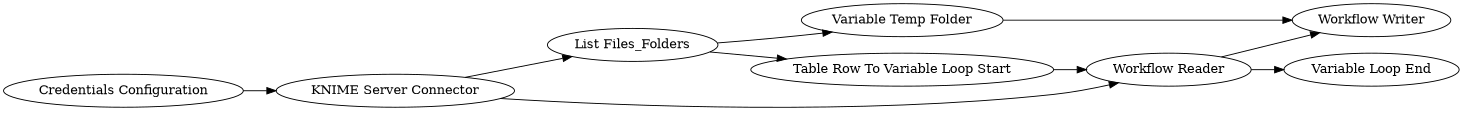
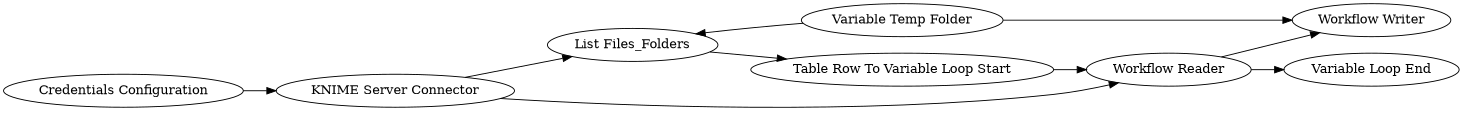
  digraph {
    rankdir=LR
    n1 [label="Credentials Configuration"]
    n2 [label="KNIME Server Connector"]
    n3 [label="List Files_Folders"]
    n4 [label="Workflow Reader"]
    n5 [label="Variable Temp Folder"]
    n6 [label="Table Row To Variable Loop Start"]
    n7 [label="Workflow Writer"]
    n8 [label="Variable Loop End"]
    n1 -> n2
    n2 -> n3
    n2 -> n4
-   n3 -> n5
+   n5 -> n3
    n3 -> n6
    n4 -> n7
    n4 -> n8
    n5 -> n7
    n6 -> n4
  }
